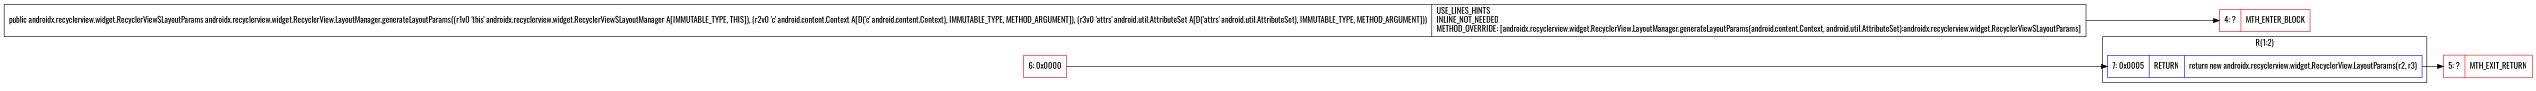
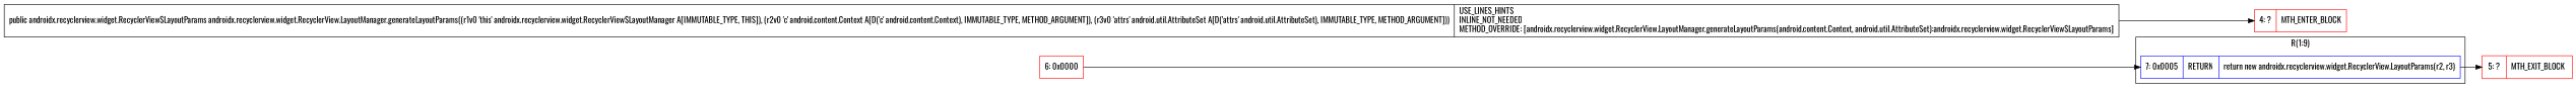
  digraph {
    fontname=Oswald
    rankdir=LR
    node [color=red fontname=Oswald shape=record]
    edge [fontname=Oswald]
    n1 [color=blue label="{7\:\ 0x0005|RETURN\l|return new androidx.recyclerview.widget.RecyclerView.LayoutParams(r2, r3)\l}"]
-   n2 [label="{5\:\ ?|MTH_EXIT_RETURN\l}"]
+   n2 [label="{5\:\ ?|MTH_EXIT_BLOCK\l}"]
    n3 [label="{4\:\ ?|MTH_ENTER_BLOCK\l}"]
    n4 [label="{6\:\ 0x0000}"]
    n5 [label="{public androidx.recyclerview.widget.RecyclerView$LayoutParams androidx.recyclerview.widget.RecyclerView.LayoutManager.generateLayoutParams((r1v0 'this' androidx.recyclerview.widget.RecyclerView$LayoutManager A[IMMUTABLE_TYPE, THIS]), (r2v0 'c' android.content.Context A[D('c' android.content.Context), IMMUTABLE_TYPE, METHOD_ARGUMENT]), (r3v0 'attrs' android.util.AttributeSet A[D('attrs' android.util.AttributeSet), IMMUTABLE_TYPE, METHOD_ARGUMENT]))  | USE_LINES_HINTS\lINLINE_NOT_NEEDED\lMETHOD_OVERRIDE: [androidx.recyclerview.widget.RecyclerView.LayoutManager.generateLayoutParams(android.content.Context, android.util.AttributeSet):androidx.recyclerview.widget.RecyclerView$LayoutParams]\l}" color=""]
    subgraph cluster_1 {
-     label="R(1:2)"
+     label="R(1:9)"
      n1
    }
    n1 -> n2
    n4 -> n1
    n5 -> n3
  }
